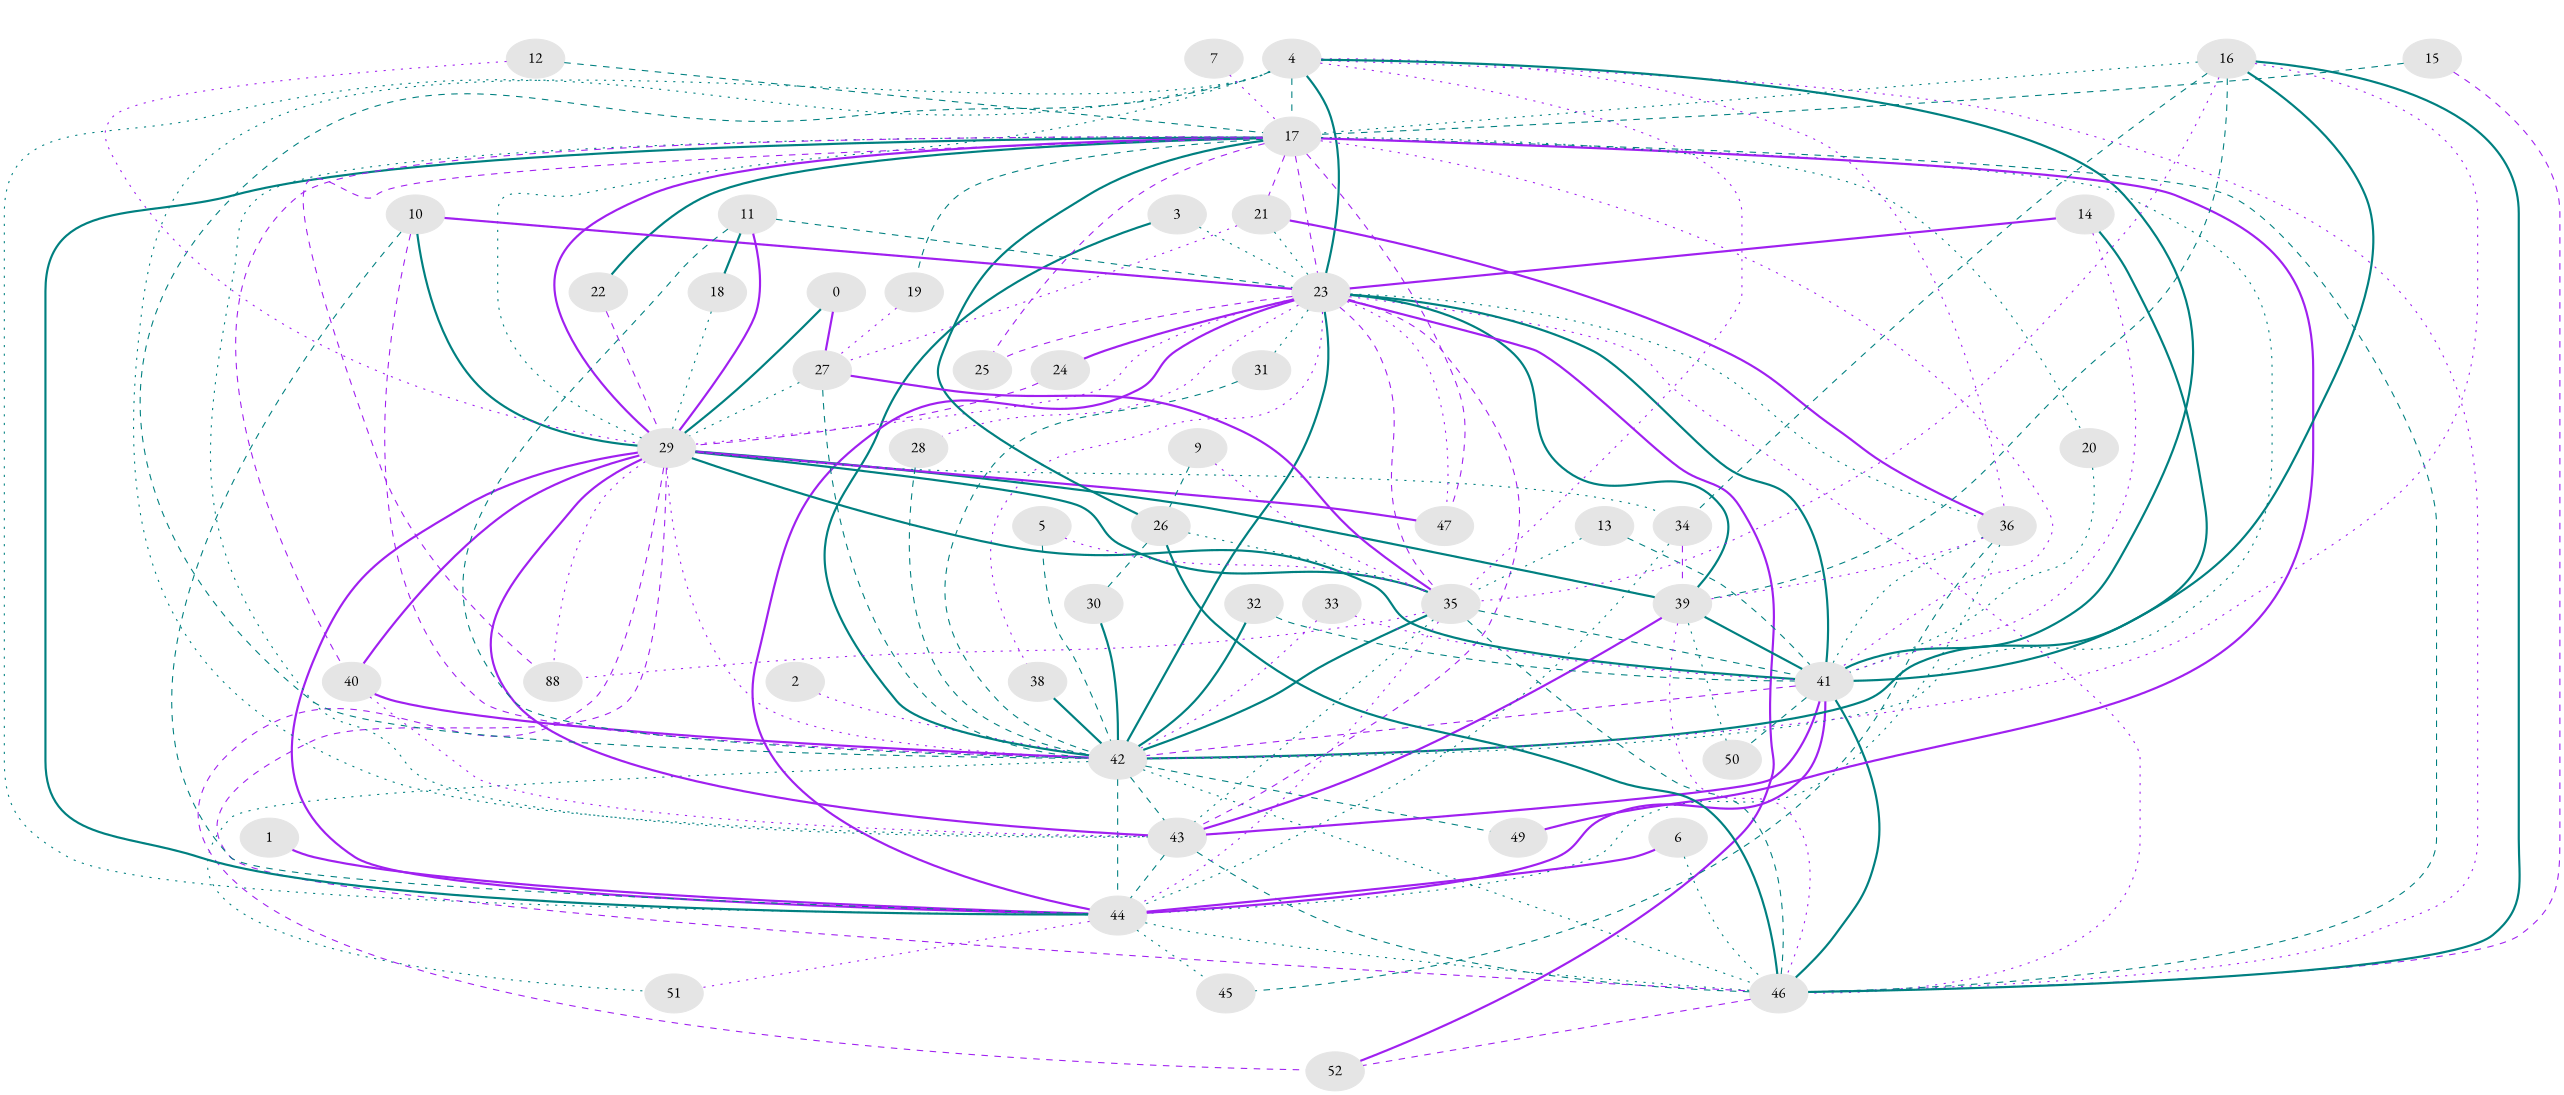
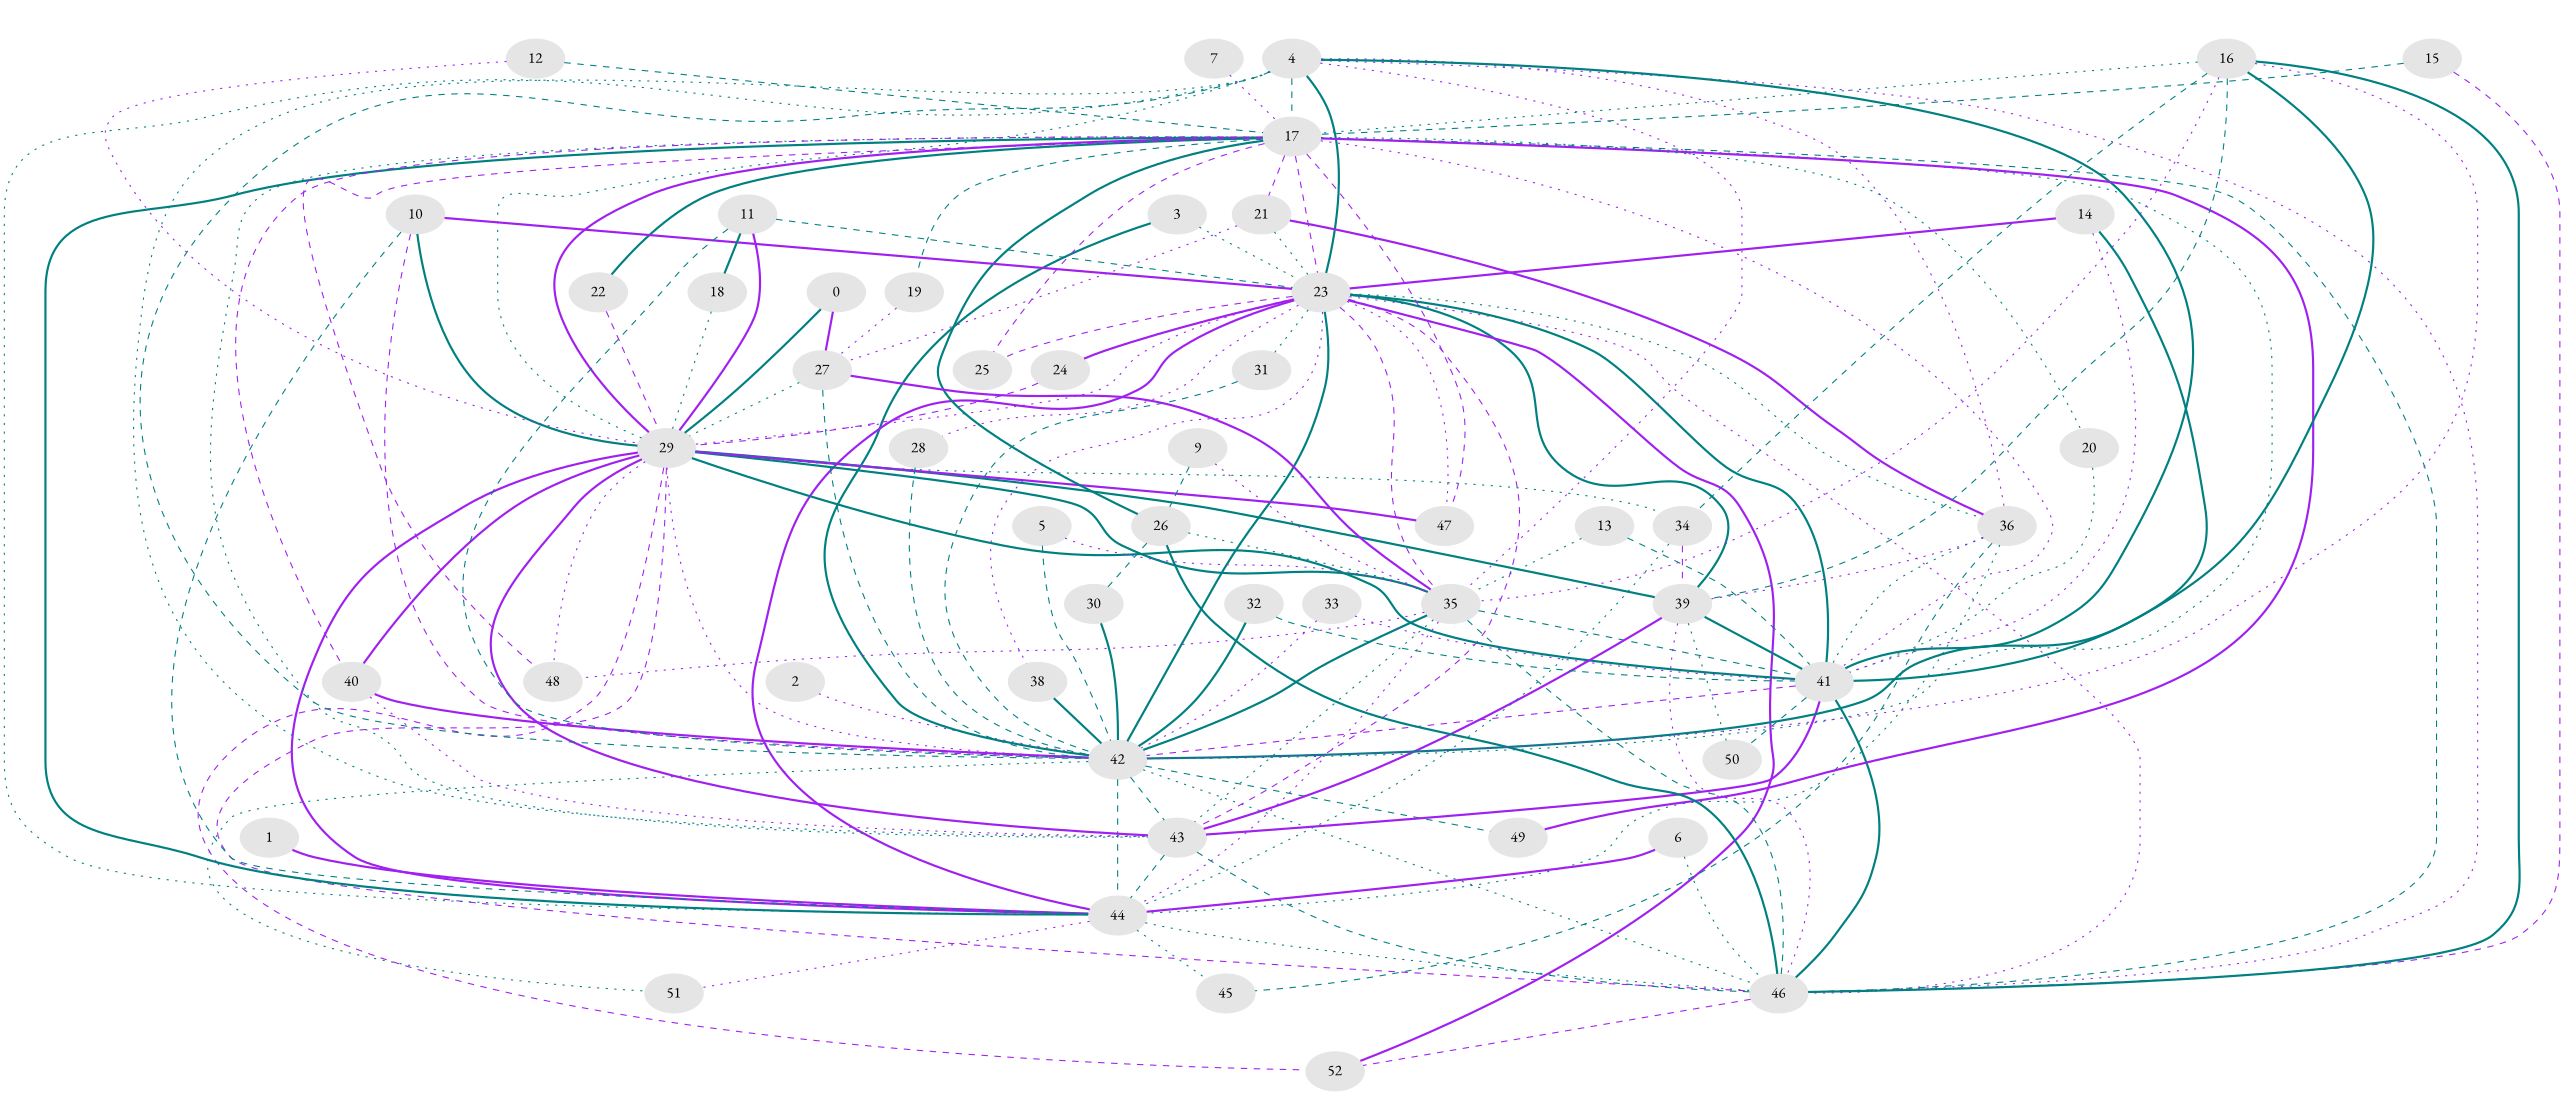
  graph {
    fontname="EB Garamond"
    node [color=gray90 fontname="EB Garamond" style=filled]
    edge [color=teal fontname="EB Garamond" style=dotted weight=1.0]
    1
    44
    46
    45
    51
    2
    42
    43
    49
    3
    23
    29
    35
    36
    41
    39
    25
    47
    24
    28
    31
    38
    52
    4
    17
    26
    19
    20
    21
    22
    40
-   48 [label=88]
+   48
    34
    50
    5
    6
    7
    n38 [label=0]
    27
    9
    30
    10
    11
    18
    12
    13
    14
    15
    16
    32
    33
    1 -- 44 [color=purple style=bold]
    44 -- 46
    44 -- 45
    44 -- 51 [color=purple]
    46 -- 52 [color=purple style=dashed]
    2 -- 42 [color=purple]
    42 -- 44 [style=dashed weight=2.0]
    42 -- 46 [weight=3.0]
    42 -- 51
    42 -- 43 [style=dashed]
    42 -- 49 [style=dashed]
    43 -- 44 [style=dashed]
    43 -- 46 [style=dashed]
    3 -- 42 [style=bold]
    3 -- 23
    23 -- 44 [color=purple style=bold]
    23 -- 46 [color=purple weight=2.0]
    23 -- 42 [style=bold]
    23 -- 43 [color=purple style=dashed]
    23 -- 29 [color=purple weight=2.0]
    23 -- 35 [color=purple style=dashed]
    23 -- 36
    23 -- 41 [style=bold]
    23 -- 39 [style=bold]
    23 -- 25 [color=purple style=dashed weight=2.0]
    23 -- 47 [color=purple]
    23 -- 24 [color=purple style=bold]
    23 -- 28 [color=purple]
    23 -- 31 [weight=2.0]
    23 -- 38 [color=purple]
    23 -- 52 [color=purple style=bold]
    29 -- 44 [color=purple style=bold]
    29 -- 46 [color=purple style=dashed]
    29 -- 42 [color=purple]
    29 -- 43 [color=purple style=bold weight=2.0]
    29 -- 35 [style=bold]
    29 -- 41 [style=bold]
    29 -- 39 [style=bold]
    29 -- 47 [color=purple style=bold]
    29 -- 52 [color=purple style=dashed]
    29 -- 40 [color=purple style=bold]
    29 -- 48 [color=purple]
    29 -- 34
    35 -- 44 [color=purple weight=2.0]
    35 -- 46 [style=dashed]
    35 -- 42 [style=bold weight=2.0]
    35 -- 43
    35 -- 41 [style=dashed]
    35 -- 48 [color=purple]
    36 -- 44 [weight=2.0]
    36 -- 45 [style=dashed]
    36 -- 41
    36 -- 39 [color=purple]
-   41 -- 44 [color=purple style=bold]
    41 -- 46 [style=bold]
    41 -- 42 [color=purple style=dashed]
    41 -- 43 [color=purple style=bold]
    41 -- 50 [style=dashed]
    39 -- 46 [color=purple]
    39 -- 43 [color=purple style=bold]
    39 -- 41 [style=bold]
    39 -- 50
    24 -- 29 [color=purple style=dashed]
    28 -- 42 [style=dashed]
    31 -- 42 [style=dashed]
    38 -- 42 [style=bold]
    4 -- 44 [weight=2.0]
    4 -- 46 [color=purple]
    4 -- 42 [style=dashed]
    4 -- 43
    4 -- 23 [style=bold]
    4 -- 29 [weight=2.0]
    4 -- 35 [color=purple]
    4 -- 36 [color=purple]
    4 -- 41 [style=bold]
    4 -- 17 [style=dashed]
    17 -- 44 [style=bold weight=2.0]
    17 -- 46 [style=dashed weight=2.0]
    17 -- 42
    17 -- 43
    17 -- 49 [color=purple style=bold weight=2.0]
    17 -- 23 [color=purple style=dashed weight=2.0]
    17 -- 29 [color=purple style=bold]
    17 -- 41 [color=purple weight=2.0]
    17 -- 25 [color=purple style=dashed]
    17 -- 47 [color=purple style=dashed]
    17 -- 26 [style=bold]
    17 -- 19 [style=dashed]
    17 -- 20
    17 -- 21 [color=purple style=dashed]
    17 -- 22 [style=bold]
    17 -- 40 [color=purple style=dashed]
    17 -- 48 [color=purple style=dashed]
    26 -- 46 [style=bold]
    26 -- 35
    26 -- 30 [style=dashed]
    19 -- 27 [color=purple weight=2.0]
    20 -- 41
    21 -- 23
    21 -- 36 [color=purple style=bold]
    21 -- 27 [color=purple]
    22 -- 29 [color=purple style=dashed]
    40 -- 42 [color=purple style=bold]
    40 -- 43 [color=purple]
    34 -- 44
    34 -- 39 [color=purple style=dashed]
    5 -- 42 [style=dashed]
    5 -- 35 [color=purple]
    6 -- 44 [color=purple style=bold]
    6 -- 46
    7 -- 17 [color=purple]
    n38 -- 29 [style=bold]
    n38 -- 27 [color=purple style=bold]
    27 -- 42 [style=dashed weight=2.0]
    27 -- 29
    27 -- 35 [color=purple style=bold]
    9 -- 35 [color=purple]
    9 -- 26 [style=dashed]
    30 -- 42 [style=bold]
    10 -- 44 [style=dashed]
    10 -- 42 [color=purple style=dashed]
    10 -- 23 [color=purple style=bold]
    10 -- 29 [style=bold]
    11 -- 42 [style=dashed]
    11 -- 23 [style=dashed]
    11 -- 29 [color=purple style=bold]
    11 -- 18 [style=bold]
    18 -- 29
    12 -- 29 [color=purple]
    12 -- 17 [style=dashed]
    13 -- 35
    13 -- 41 [style=dashed]
    14 -- 42 [style=bold]
    14 -- 23 [color=purple style=bold weight=2.0]
    14 -- 41 [color=purple]
    15 -- 46 [color=purple style=dashed]
    15 -- 17 [style=dashed]
    16 -- 46 [style=bold]
    16 -- 42 [color=purple]
    16 -- 35 [color=purple]
    16 -- 41 [style=bold]
    16 -- 39 [style=dashed]
    16 -- 17
    16 -- 34 [style=dashed]
    32 -- 42 [style=bold]
    32 -- 41 [style=dashed]
    33 -- 42 [color=purple]
    33 -- 41 [color=purple]
  }
